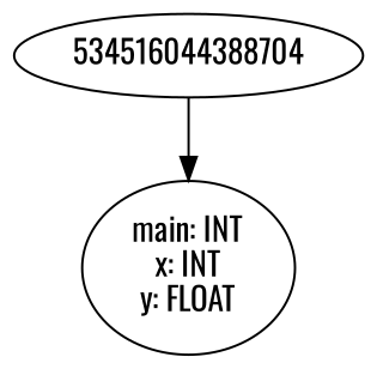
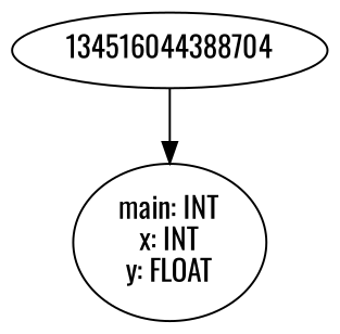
  digraph {
    fontname=Oswald
    node [fontname=Oswald]
    n1 [label="main: INT\nx: INT\ny: FLOAT"]
-   134516044388704 [label=534516044388704]
+   134516044388704
    134516044388704 -> n1 [fontname=Oswald]
  }
